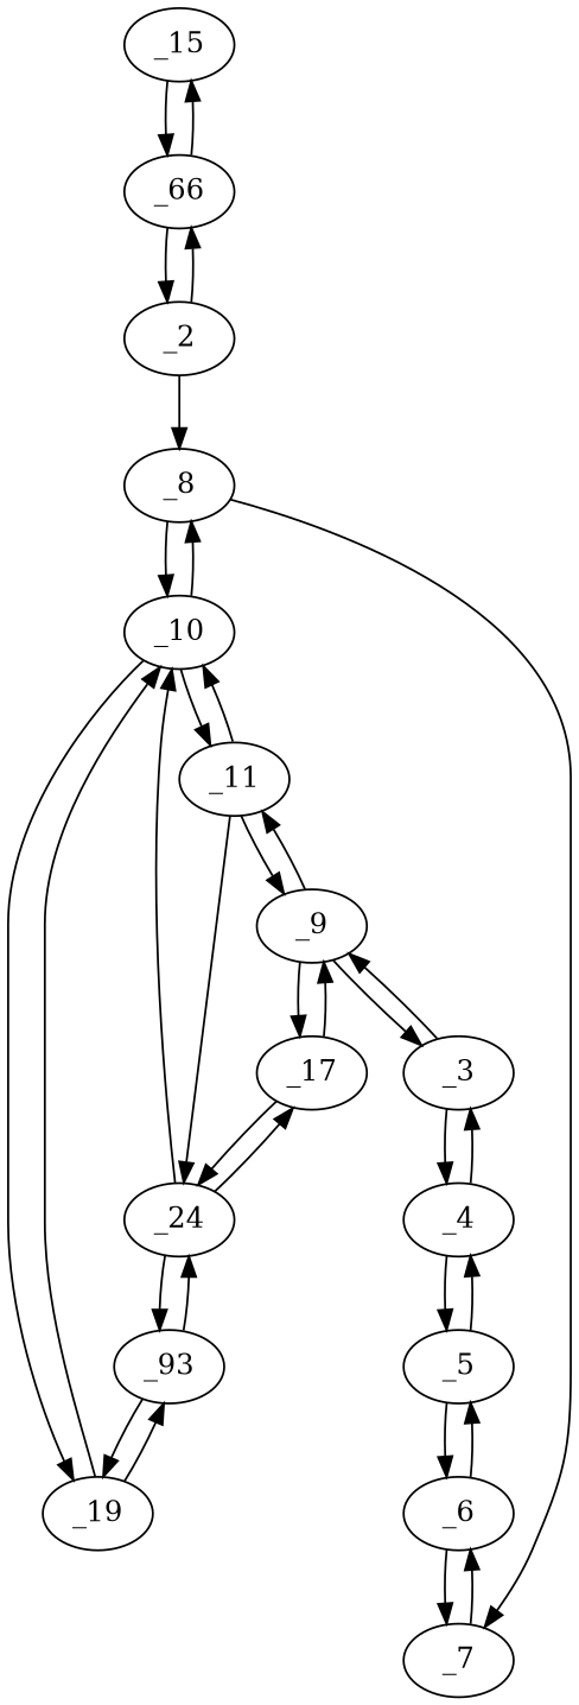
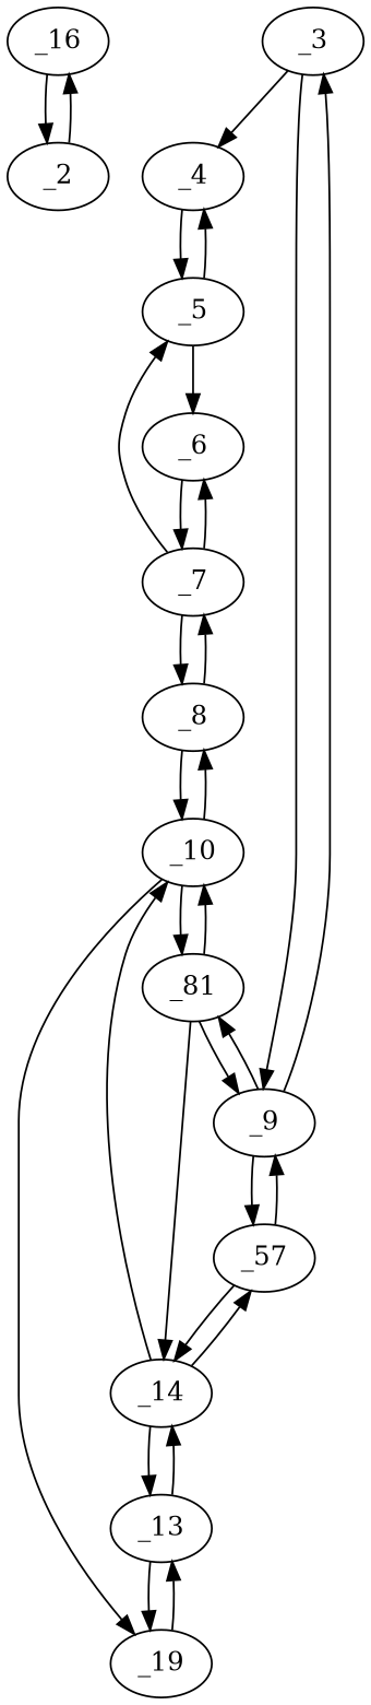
  digraph {
    node [x=160.000000 y=120.000000]
    edge [angle=1.570796 orient=1.000000]
-   _15 [x=222.000000 y=90.000000]
-   _16 [x=211.000000 y=100.000000 label=_66]
+   _16 [x=211.000000 y=100.000000]
    _2 [x=199.000000 y=88.000000]
    _3 [x=171.000000 y=93.000000]
    _4 [x=169.000000 y=94.000000]
    _9 [x=187.000000 y=115.000000]
    _5 [x=161.000000 y=105.000000]
-   _11 [x=174.000000]
-   _17 [x=191.000000 y=125.000000]
+   _11 [x=174.000000 label=_81]
+   _17 [x=191.000000 y=125.000000 label=_57]
    _6 [y=108.000000]
    _10 [x=172.000000]
-   _14 [x=174.000000 y=122.000000 label=_24]
+   _14 [x=174.000000 y=122.000000]
    _7 [y=112.000000]
    _8 [y=114.000000]
    n15 [label=_19 x=172.000000 y=121.000000]
-   _13 [x=172.000000 y=122.000000 label=_93]
-   _15 -> _16 [angle=2.403778 orient=0.672673]
-   _16 -> _15 [angle=-0.737815 orient=-0.672673]
+   _13 [x=172.000000 y=122.000000]
    _16 -> _2 [angle=-2.356194 orient=-0.707107]
    _2 -> _16 [angle=0.785398 orient=0.707107]
    _3 -> _4 [angle=2.677945 orient=0.447214]
    _3 -> _9 [angle=0.942000 orient=0.808736]
-   _4 -> _3 [angle=-0.463648 orient=-0.447214]
    _4 -> _5 [angle=2.199593 orient=0.808736]
    _9 -> _3 [angle=-2.199593 orient=-0.808736]
    _9 -> _11 [angle=2.774419 orient=0.358979]
    _9 -> _17 [angle=1.190290 orient=0.928477]
    _5 -> _4 [angle=-0.942000 orient=-0.808736]
    _5 -> _6 [angle=1.892547 orient=0.948683]
    _11 -> _9 [angle=-0.367174 orient=-0.358979]
    _11 -> _10 [angle=3.141593 orient=0.000000]
    _11 -> _14
    _17 -> _9 [angle=-1.951303 orient=-0.928477]
    _17 -> _14 [angle=-2.966920 orient=-0.173785]
-   _6 -> _5 [angle=-1.249046 orient=-0.948683]
+   _7 -> _5 [angle=-1.249046 orient=-0.948683]
    _6 -> _7
    _10 -> _11 [angle=0.000000 orient=0.000000]
    _10 -> _8 [angle=-2.677945 orient=-0.447214]
    _10 -> n15
    _14 -> _17 [angle=0.174672 orient=0.173785]
    _14 -> _10 [angle=-1.570796 orient=-1.000000]
    _14 -> _13 [angle=3.141593 orient=0.000000]
    _7 -> _6 [angle=-1.570796 orient=-1.000000]
-   _2 -> _8
+   _7 -> _8
    _8 -> _10 [angle=0.463648 orient=0.447214]
    _8 -> _7 [angle=-1.570796 orient=-1.000000]
-   n15 -> _10 [angle=-1.570796 orient=-1.000000]
    n15 -> _13
    _13 -> _14 [angle=0.000000 orient=0.000000]
    _13 -> n15 [angle=-1.570796 orient=-1.000000]
  }
